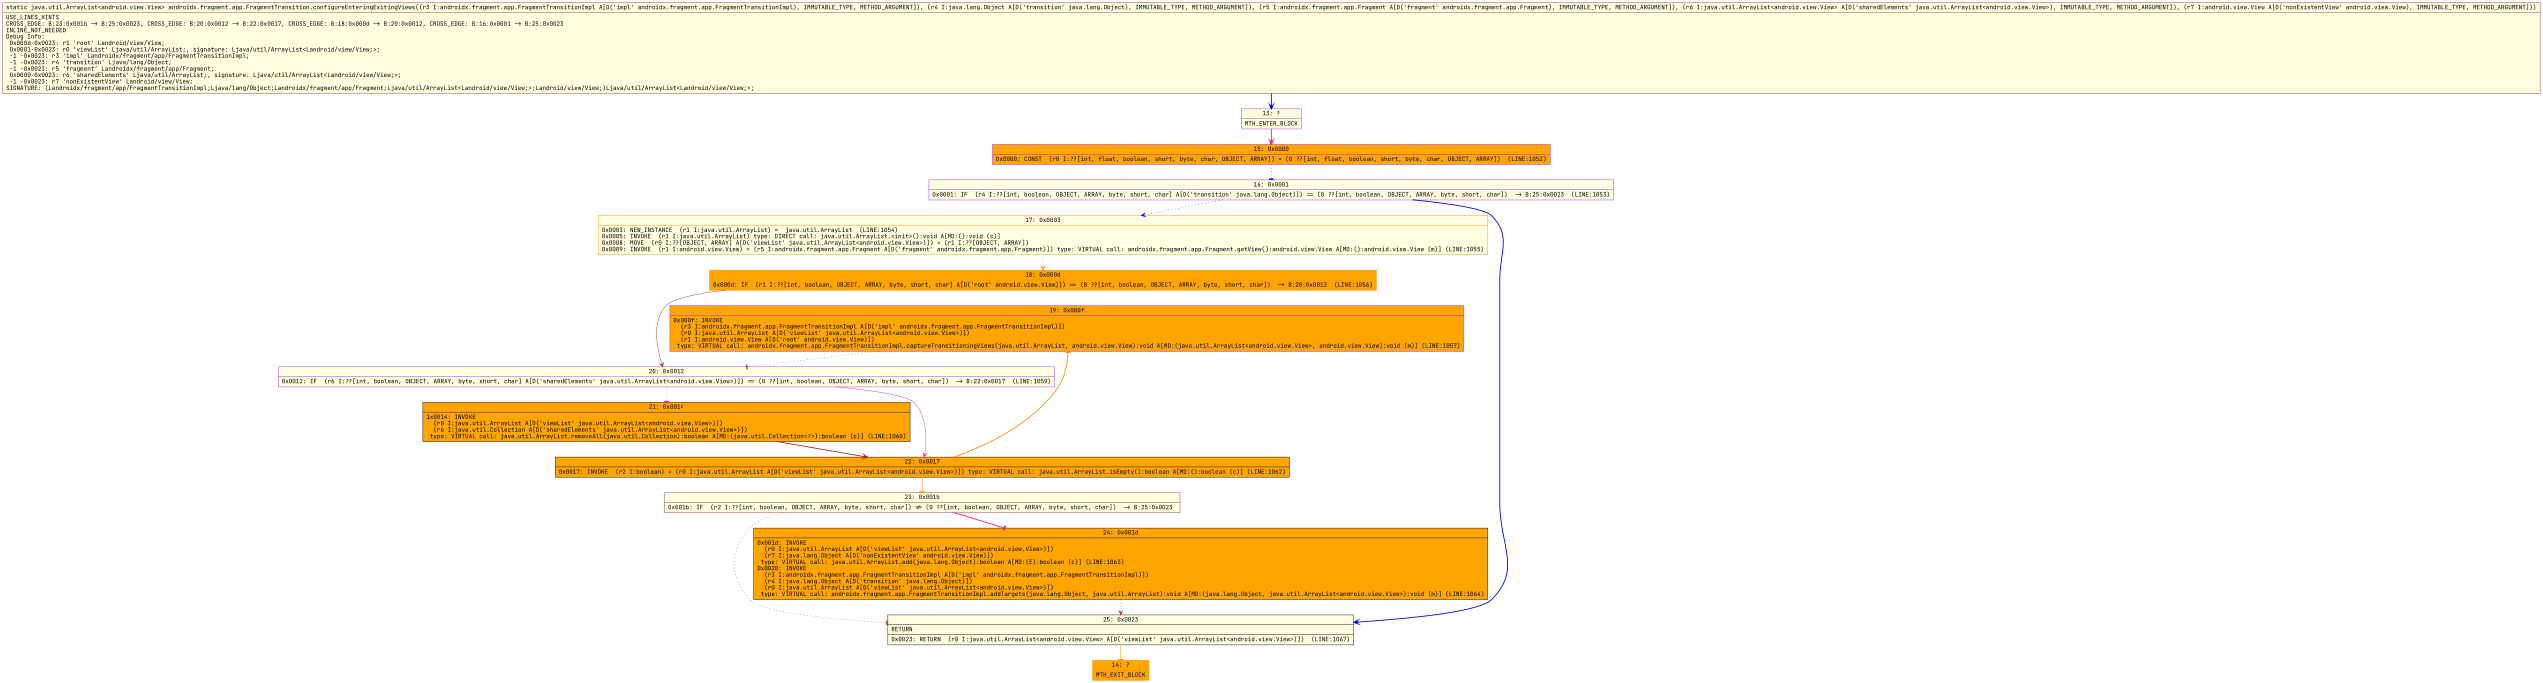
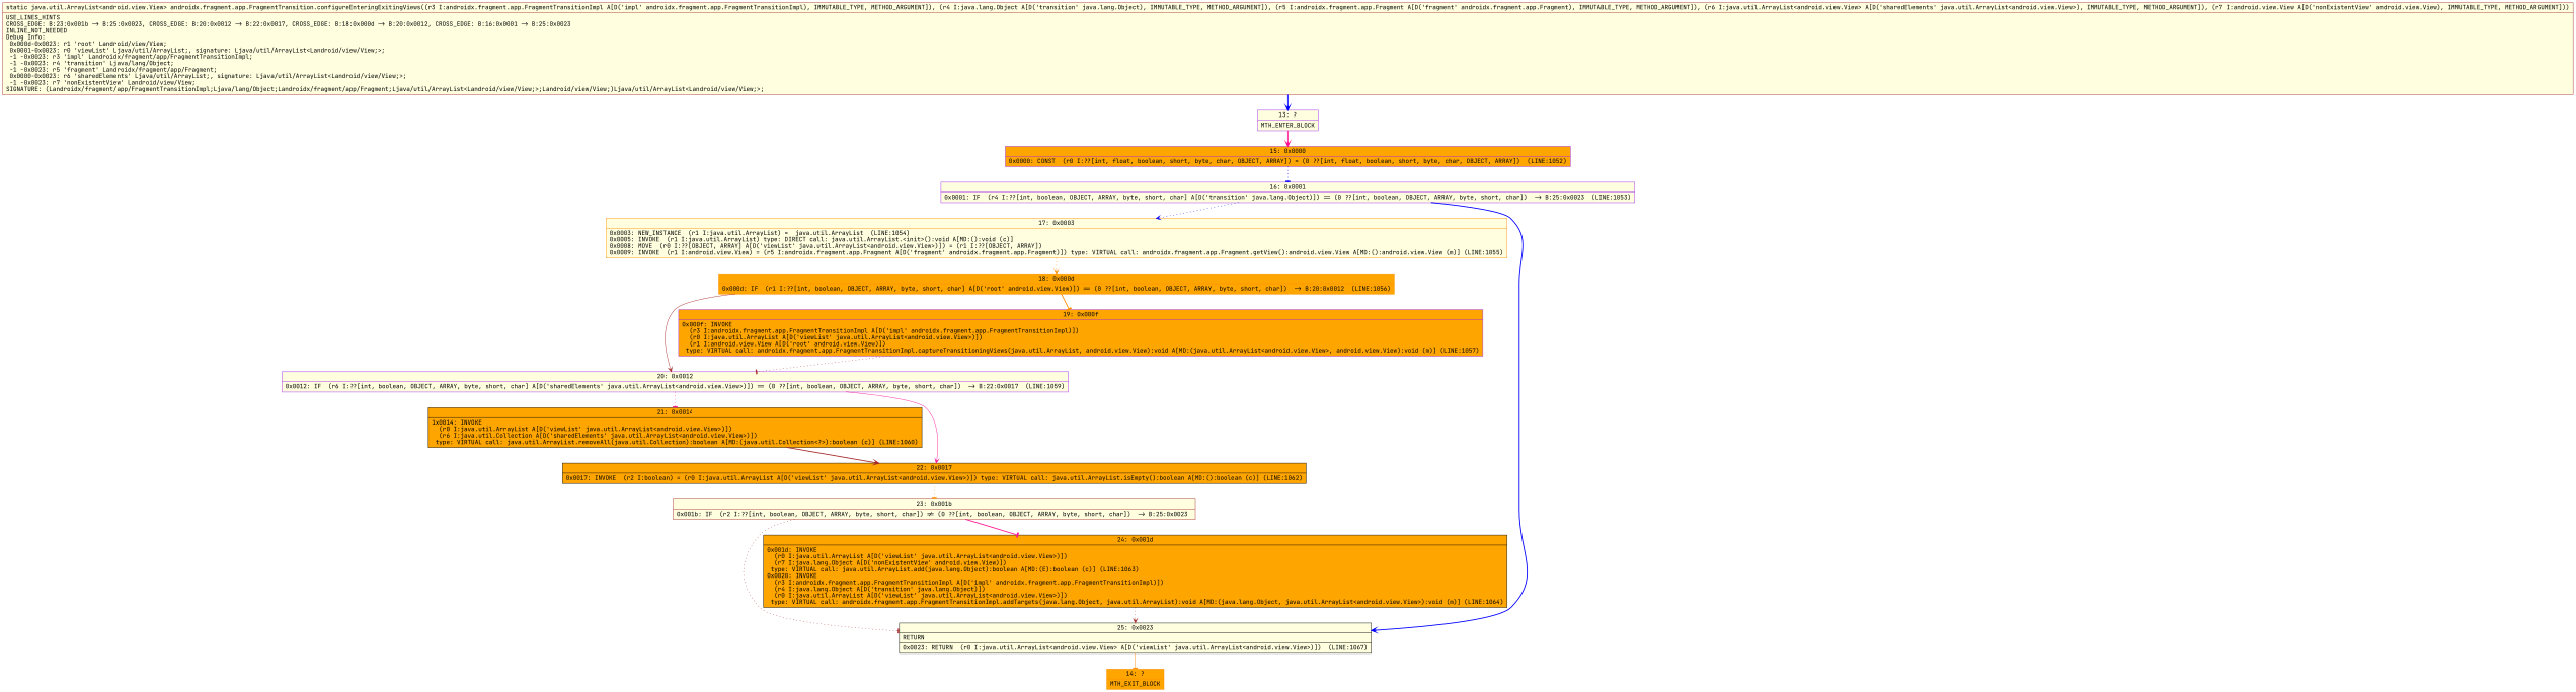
  digraph {
    fontname="JetBrains Mono"
    node [color=purple fillcolor=lightyellow fontname="JetBrains Mono" shape=record style=filled]
    edge [arrowhead=vee color=brown fontname="JetBrains Mono" style=dotted]
    n1 [label="{13\:\ ?|MTH_ENTER_BLOCK\l}"]
    n2 [fillcolor=orange label="{15\:\ 0x0000|0x0000: CONST  (r0 I:??[int, float, boolean, short, byte, char, OBJECT, ARRAY]) = (0 ??[int, float, boolean, short, byte, char, OBJECT, ARRAY])  (LINE:1052)\l}"]
    n3 [label="{16\:\ 0x0001|0x0001: IF  (r4 I:??[int, boolean, OBJECT, ARRAY, byte, short, char] A[D('transition' java.lang.Object)]) == (0 ??[int, boolean, OBJECT, ARRAY, byte, short, char])  \-\> B:25:0x0023  (LINE:1053)\l}"]
    n4 [color=darkorange label="{17\:\ 0x0003|0x0003: NEW_INSTANCE  (r1 I:java.util.ArrayList) =  java.util.ArrayList  (LINE:1054)\l0x0005: INVOKE  (r1 I:java.util.ArrayList) type: DIRECT call: java.util.ArrayList.\<init\>():void A[MD:():void (c)]\l0x0008: MOVE  (r0 I:??[OBJECT, ARRAY] A[D('viewList' java.util.ArrayList\<android.view.View\>)]) = (r1 I:??[OBJECT, ARRAY]) \l0x0009: INVOKE  (r1 I:android.view.View) = (r5 I:androidx.fragment.app.Fragment A[D('fragment' androidx.fragment.app.Fragment)]) type: VIRTUAL call: androidx.fragment.app.Fragment.getView():android.view.View A[MD:():android.view.View (m)] (LINE:1055)\l}"]
    n5 [color=black label="{25\:\ 0x0023|RETURN\l|0x0023: RETURN  (r0 I:java.util.ArrayList\<android.view.View\> A[D('viewList' java.util.ArrayList\<android.view.View\>)])  (LINE:1067)\l}"]
    n6 [color=darkorange fillcolor=orange label="{18\:\ 0x000d|0x000d: IF  (r1 I:??[int, boolean, OBJECT, ARRAY, byte, short, char] A[D('root' android.view.View)]) == (0 ??[int, boolean, OBJECT, ARRAY, byte, short, char])  \-\> B:20:0x0012  (LINE:1056)\l}"]
    n7 [color=darkorange fillcolor=orange label="{14\:\ ?|MTH_EXIT_BLOCK\l}"]
    n8 [fillcolor=orange label="{19\:\ 0x000f|0x000f: INVOKE  \l  (r3 I:androidx.fragment.app.FragmentTransitionImpl A[D('impl' androidx.fragment.app.FragmentTransitionImpl)])\l  (r0 I:java.util.ArrayList A[D('viewList' java.util.ArrayList\<android.view.View\>)])\l  (r1 I:android.view.View A[D('root' android.view.View)])\l type: VIRTUAL call: androidx.fragment.app.FragmentTransitionImpl.captureTransitioningViews(java.util.ArrayList, android.view.View):void A[MD:(java.util.ArrayList\<android.view.View\>, android.view.View):void (m)] (LINE:1057)\l}"]
    n9 [label="{20\:\ 0x0012|0x0012: IF  (r6 I:??[int, boolean, OBJECT, ARRAY, byte, short, char] A[D('sharedElements' java.util.ArrayList\<android.view.View\>)]) == (0 ??[int, boolean, OBJECT, ARRAY, byte, short, char])  \-\> B:22:0x0017  (LINE:1059)\l}"]
    n10 [color=black fillcolor=orange label="{21\:\ 0x0014|1x0014: INVOKE  \l  (r0 I:java.util.ArrayList A[D('viewList' java.util.ArrayList\<android.view.View\>)])\l  (r6 I:java.util.Collection A[D('sharedElements' java.util.ArrayList\<android.view.View\>)])\l type: VIRTUAL call: java.util.ArrayList.removeAll(java.util.Collection):boolean A[MD:(java.util.Collection\<?\>):boolean (c)] (LINE:1060)\l}"]
    n11 [color=black fillcolor=orange label="{22\:\ 0x0017|0x0017: INVOKE  (r2 I:boolean) = (r0 I:java.util.ArrayList A[D('viewList' java.util.ArrayList\<android.view.View\>)]) type: VIRTUAL call: java.util.ArrayList.isEmpty():boolean A[MD:():boolean (c)] (LINE:1062)\l}"]
    n12 [color=brown label="{23\:\ 0x001b|0x001b: IF  (r2 I:??[int, boolean, OBJECT, ARRAY, byte, short, char]) != (0 ??[int, boolean, OBJECT, ARRAY, byte, short, char])  \-\> B:25:0x0023 \l}"]
    n13 [color=black fillcolor=orange label="{24\:\ 0x001d|0x001d: INVOKE  \l  (r0 I:java.util.ArrayList A[D('viewList' java.util.ArrayList\<android.view.View\>)])\l  (r7 I:java.lang.Object A[D('nonExistentView' android.view.View)])\l type: VIRTUAL call: java.util.ArrayList.add(java.lang.Object):boolean A[MD:(E):boolean (c)] (LINE:1063)\l0x0020: INVOKE  \l  (r3 I:androidx.fragment.app.FragmentTransitionImpl A[D('impl' androidx.fragment.app.FragmentTransitionImpl)])\l  (r4 I:java.lang.Object A[D('transition' java.lang.Object)])\l  (r0 I:java.util.ArrayList A[D('viewList' java.util.ArrayList\<android.view.View\>)])\l type: VIRTUAL call: androidx.fragment.app.FragmentTransitionImpl.addTargets(java.lang.Object, java.util.ArrayList):void A[MD:(java.lang.Object, java.util.ArrayList\<android.view.View\>):void (m)] (LINE:1064)\l}"]
    n14 [color=brown label="{static java.util.ArrayList\<android.view.View\> androidx.fragment.app.FragmentTransition.configureEnteringExitingViews((r3 I:androidx.fragment.app.FragmentTransitionImpl A[D('impl' androidx.fragment.app.FragmentTransitionImpl), IMMUTABLE_TYPE, METHOD_ARGUMENT]), (r4 I:java.lang.Object A[D('transition' java.lang.Object), IMMUTABLE_TYPE, METHOD_ARGUMENT]), (r5 I:androidx.fragment.app.Fragment A[D('fragment' androidx.fragment.app.Fragment), IMMUTABLE_TYPE, METHOD_ARGUMENT]), (r6 I:java.util.ArrayList\<android.view.View\> A[D('sharedElements' java.util.ArrayList\<android.view.View\>), IMMUTABLE_TYPE, METHOD_ARGUMENT]), (r7 I:android.view.View A[D('nonExistentView' android.view.View), IMMUTABLE_TYPE, METHOD_ARGUMENT]))  | USE_LINES_HINTS\lCROSS_EDGE: B:23:0x001b \-\> B:25:0x0023, CROSS_EDGE: B:20:0x0012 \-\> B:22:0x0017, CROSS_EDGE: B:18:0x000d \-\> B:20:0x0012, CROSS_EDGE: B:16:0x0001 \-\> B:25:0x0023\lINLINE_NOT_NEEDED\lDebug Info:\l  0x000d\-0x0023: r1 'root' Landroid\/view\/View;\l  0x0001\-0x0023: r0 'viewList' Ljava\/util\/ArrayList;, signature: Ljava\/util\/ArrayList\<Landroid\/view\/View;\>;\l  \-1 \-0x0023: r3 'impl' Landroidx\/fragment\/app\/FragmentTransitionImpl;\l  \-1 \-0x0023: r4 'transition' Ljava\/lang\/Object;\l  \-1 \-0x0023: r5 'fragment' Landroidx\/fragment\/app\/Fragment;\l  0x0000\-0x0023: r6 'sharedElements' Ljava\/util\/ArrayList;, signature: Ljava\/util\/ArrayList\<Landroid\/view\/View;\>;\l  \-1 \-0x0023: r7 'nonExistentView' Landroid\/view\/View;\lSIGNATURE: (Landroidx\/fragment\/app\/FragmentTransitionImpl;Ljava\/lang\/Object;Landroidx\/fragment\/app\/Fragment;Ljava\/util\/ArrayList\<Landroid\/view\/View;\>;Landroid\/view\/View;)Ljava\/util\/ArrayList\<Landroid\/view\/View;\>;\l}"]
    n1 -> n2 [color=deeppink style=bold]
    n2 -> n3 [arrowhead=tee color=blue]
    n3 -> n4 [color=blue]
    n3 -> n5 [color=blue style=bold]
    n4 -> n6 [color=darkorange]
    n5 -> n7 [arrowhead=tee color=darkorange style=solid]
-   n11 -> n8 [arrowhead=tee color=darkorange style=bold]
+   n6 -> n8 [arrowhead=tee color=darkorange style=bold]
    n6 -> n9 [style=solid]
    n8 -> n9 [arrowhead=tee]
    n9 -> n10 [arrowhead=tee color=deeppink]
    n9 -> n11 [color=deeppink style=solid]
    n10 -> n11 [style=bold]
-   n11 -> n12 [arrowhead=tee color=darkorange style=solid]
+   n11 -> n12 [arrowhead=tee color=darkorange]
    n12 -> n5 [arrowhead=tee]
    n12 -> n13 [arrowhead=tee color=deeppink style=bold]
    n13 -> n5
    n14 -> n1 [color=blue style=bold]
  }
